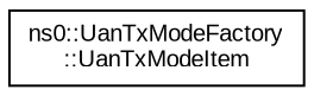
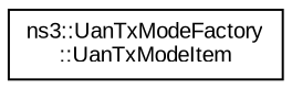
  digraph {
    rankdir=LR
    fontname="Liberation Sans"
-   n1 [color=black fillcolor=white fontname="Liberation Sans" fontsize=10 height=0.2 label="ns0::UanTxModeFactory\l::UanTxModeItem" shape=record style=filled width=0.4]
+   n1 [color=black fillcolor=white fontname="Liberation Sans" fontsize=10 height=0.2 label="ns3::UanTxModeFactory\l::UanTxModeItem" shape=record style=filled width=0.4]
  }
